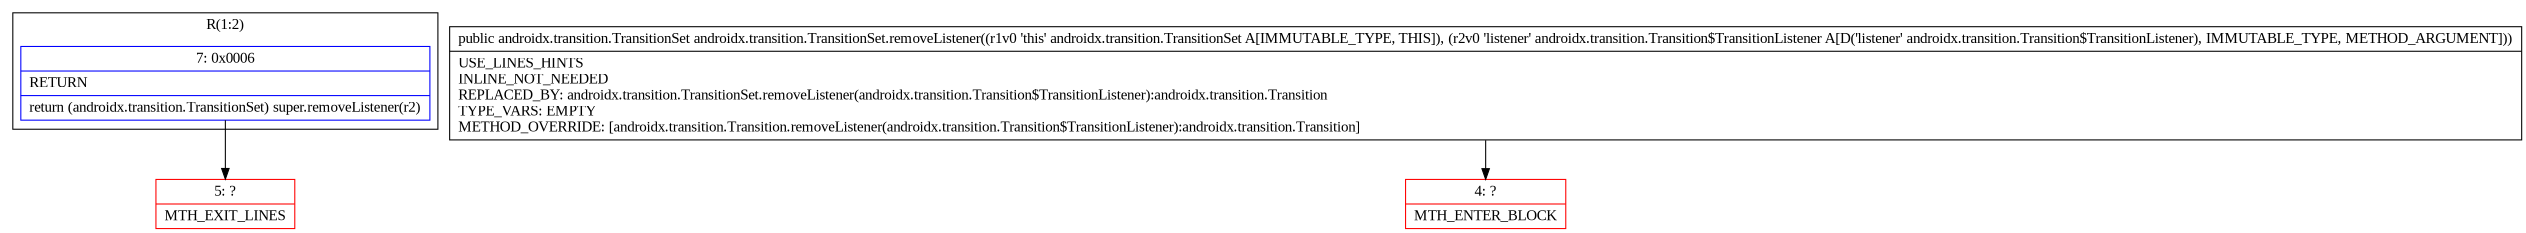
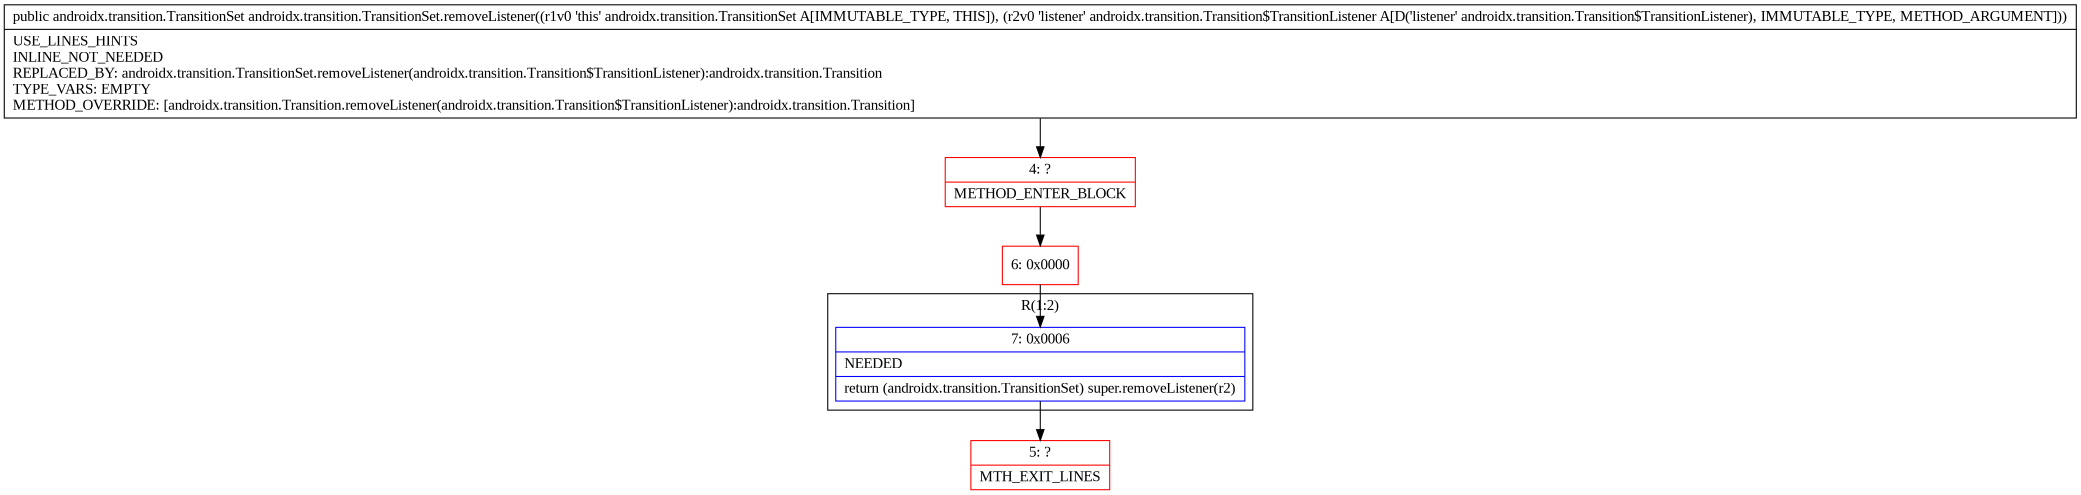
  digraph {
    fontname="Liberation Serif"
    node [color=red fontname="Liberation Serif" shape=record]
    edge [fontname="Liberation Serif"]
-   n1 [color=blue label="{7\:\ 0x0006|RETURN\l|return (androidx.transition.TransitionSet) super.removeListener(r2)\l}"]
+   n1 [color=blue label="{7\:\ 0x0006|NEEDED\l|return (androidx.transition.TransitionSet) super.removeListener(r2)\l}"]
    n2 [label="{5\:\ ?|MTH_EXIT_LINES\l}"]
-   n3 [label="{4\:\ ?|MTH_ENTER_BLOCK\l}"]
+   n3 [label="{4\:\ ?|METHOD_ENTER_BLOCK\l}"]
+   n4 [label="{6\:\ 0x0000}"]
    n5 [label="{public androidx.transition.TransitionSet androidx.transition.TransitionSet.removeListener((r1v0 'this' androidx.transition.TransitionSet A[IMMUTABLE_TYPE, THIS]), (r2v0 'listener' androidx.transition.Transition$TransitionListener A[D('listener' androidx.transition.Transition$TransitionListener), IMMUTABLE_TYPE, METHOD_ARGUMENT]))  | USE_LINES_HINTS\lINLINE_NOT_NEEDED\lREPLACED_BY: androidx.transition.TransitionSet.removeListener(androidx.transition.Transition$TransitionListener):androidx.transition.Transition\lTYPE_VARS: EMPTY\lMETHOD_OVERRIDE: [androidx.transition.Transition.removeListener(androidx.transition.Transition$TransitionListener):androidx.transition.Transition]\l}" color=""]
    subgraph cluster_1 {
      label="R(1:2)"
      n1
    }
    n1 -> n2
+   n3 -> n4
+   n4 -> n1
    n5 -> n3
  }
